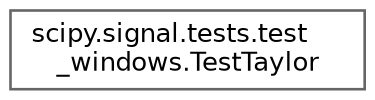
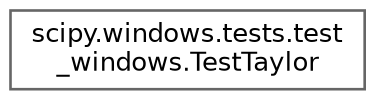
  digraph {
    rankdir=LR
-   n1 [color=grey40 fillcolor=white fontname=Helvetica fontsize=10 height=0.2 label="scipy.signal.tests.test\l_windows.TestTaylor" shape=box style=filled width=0.4]
+   n1 [color=grey40 fillcolor=white fontname=Helvetica fontsize=10 height=0.2 label="scipy.windows.tests.test\l_windows.TestTaylor" shape=box style=filled width=0.4]
  }
